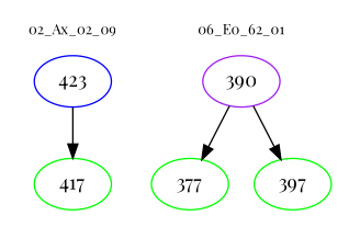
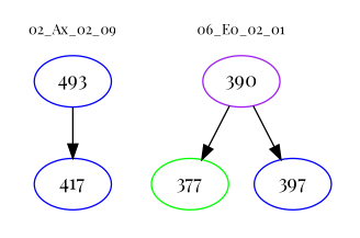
  digraph {
    fontname="Playfair Display"
    node [color=blue fontname="Playfair Display"]
    edge [color=black fontname="Playfair Display"]
-   n1 [label=423]
-   n2 [color=green label=417]
+   n1 [label=493]
+   n2 [label=417]
    n3 [color=purple label=390]
    n4 [color=green label=377]
-   n5 [color=green label=397]
+   n5 [label=397]
    subgraph cluster_1 {
      color=white
      fontsize=10
      label="02_Ax_02_09"
      n1
      n2
    }
    subgraph cluster_2 {
      color=white
      fontsize=10
-     label="06_E0_62_01"
+     label="06_E0_02_01"
      n3
      n4
      n5
    }
    n1 -> n2
    n3 -> n4
    n3 -> n5
  }
